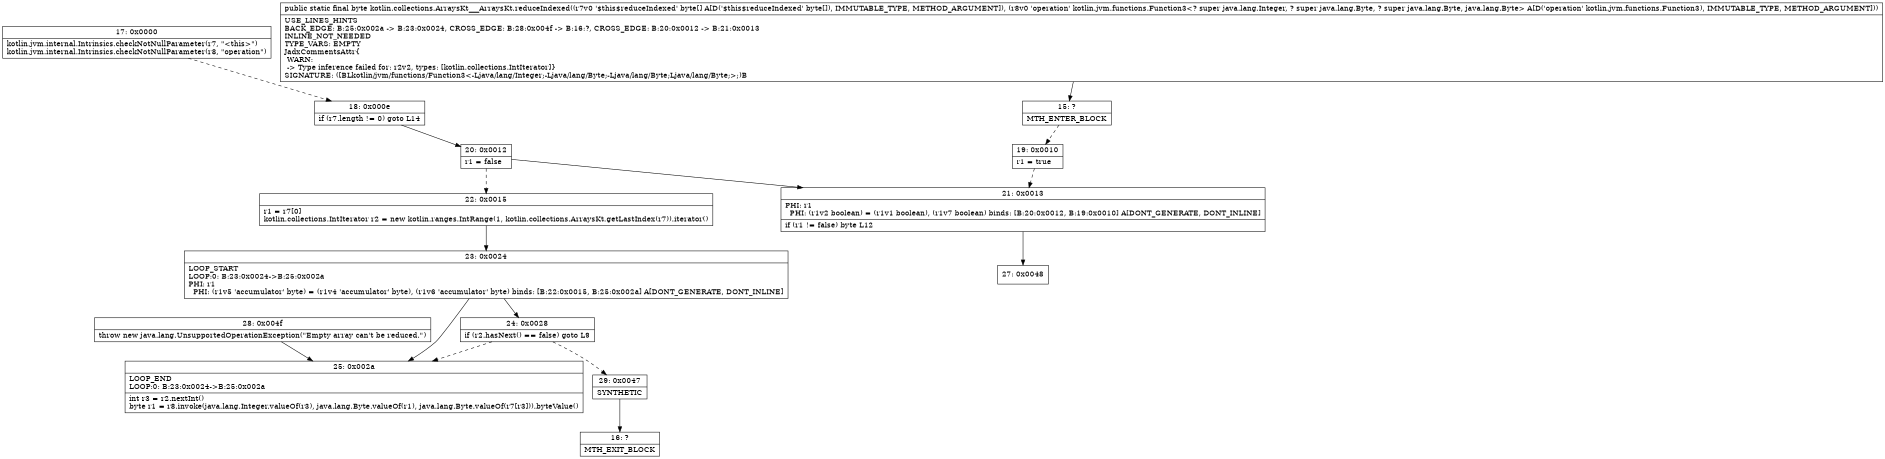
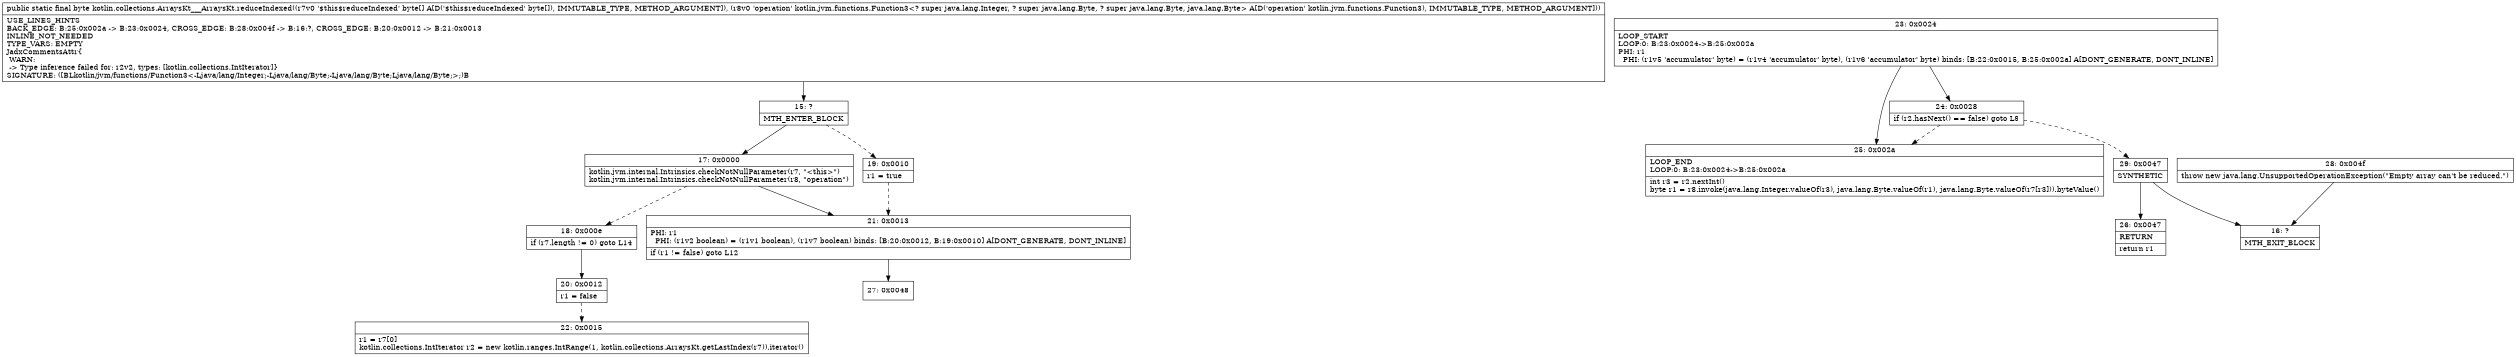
  digraph {
    node [shape=record]
    n1 [label="{15\:\ ?|MTH_ENTER_BLOCK\l}"]
    n2 [label="{17\:\ 0x0000|kotlin.jvm.internal.Intrinsics.checkNotNullParameter(r7, \"\<this\>\")\lkotlin.jvm.internal.Intrinsics.checkNotNullParameter(r8, \"operation\")\l}"]
    n3 [label="{19\:\ 0x0010|r1 = true\l}"]
    n4 [label="{18\:\ 0x000e|if (r7.length != 0) goto L14\l}"]
    n5 [label="{20\:\ 0x0012|r1 = false\l}"]
-   n6 [label="{21\:\ 0x0013|PHI: r1 \l  PHI: (r1v2 boolean) = (r1v1 boolean), (r1v7 boolean) binds: [B:20:0x0012, B:19:0x0010] A[DONT_GENERATE, DONT_INLINE]\l|if (r1 != false) byte L12\l}"]
+   n6 [label="{21\:\ 0x0013|PHI: r1 \l  PHI: (r1v2 boolean) = (r1v1 boolean), (r1v7 boolean) binds: [B:20:0x0012, B:19:0x0010] A[DONT_GENERATE, DONT_INLINE]\l|if (r1 != false) goto L12\l}"]
    n7 [label="{22\:\ 0x0015|r1 = r7[0]\lkotlin.collections.IntIterator r2 = new kotlin.ranges.IntRange(1, kotlin.collections.ArraysKt.getLastIndex(r7)).iterator()\l}"]
    n8 [label="{27\:\ 0x0048}"]
    n9 [label="{23\:\ 0x0024|LOOP_START\lLOOP:0: B:23:0x0024\-\>B:25:0x002a\lPHI: r1 \l  PHI: (r1v5 'accumulator' byte) = (r1v4 'accumulator' byte), (r1v6 'accumulator' byte) binds: [B:22:0x0015, B:25:0x002a] A[DONT_GENERATE, DONT_INLINE]\l}"]
    n10 [label="{24\:\ 0x0028|if (r2.hasNext() == false) goto L9\l}"]
    n11 [label="{25\:\ 0x002a|LOOP_END\lLOOP:0: B:23:0x0024\-\>B:25:0x002a\l|int r3 = r2.nextInt()\lbyte r1 = r8.invoke(java.lang.Integer.valueOf(r3), java.lang.Byte.valueOf(r1), java.lang.Byte.valueOf(r7[r3])).byteValue()\l}"]
    n12 [label="{29\:\ 0x0047|SYNTHETIC\l}"]
+   n13 [label="{26\:\ 0x0047|RETURN\l|return r1\l}"]
    n14 [label="{16\:\ ?|MTH_EXIT_BLOCK\l}"]
    n15 [label="{28\:\ 0x004f|throw new java.lang.UnsupportedOperationException(\"Empty array can't be reduced.\")\l}"]
    n16 [label="{public static final byte kotlin.collections.ArraysKt___ArraysKt.reduceIndexed((r7v0 '$this$reduceIndexed' byte[] A[D('$this$reduceIndexed' byte[]), IMMUTABLE_TYPE, METHOD_ARGUMENT]), (r8v0 'operation' kotlin.jvm.functions.Function3\<? super java.lang.Integer, ? super java.lang.Byte, ? super java.lang.Byte, java.lang.Byte\> A[D('operation' kotlin.jvm.functions.Function3), IMMUTABLE_TYPE, METHOD_ARGUMENT]))  | USE_LINES_HINTS\lBACK_EDGE: B:25:0x002a \-\> B:23:0x0024, CROSS_EDGE: B:28:0x004f \-\> B:16:?, CROSS_EDGE: B:20:0x0012 \-\> B:21:0x0013\lINLINE_NOT_NEEDED\lTYPE_VARS: EMPTY\lJadxCommentsAttr\{\l WARN: \l \-\> Type inference failed for: r2v2, types: [kotlin.collections.IntIterator]\}\lSIGNATURE: ([BLkotlin\/jvm\/functions\/Function3\<\-Ljava\/lang\/Integer;\-Ljava\/lang\/Byte;\-Ljava\/lang\/Byte;Ljava\/lang\/Byte;\>;)B\l}"]
+   n1 -> n2
    n1 -> n3 [style=dashed]
    n2 -> n4 [style=dashed]
    n3 -> n6 [style=dashed]
    n4 -> n5
-   n5 -> n6
+   n2 -> n6
    n5 -> n7 [style=dashed]
    n6 -> n8
-   n7 -> n9
    n9 -> n10
    n9 -> n11
    n10 -> n11 [style=dashed]
    n10 -> n12 [style=dashed]
+   n12 -> n13
    n12 -> n14
-   n15 -> n11
+   n15 -> n14
    n16 -> n1
  }
